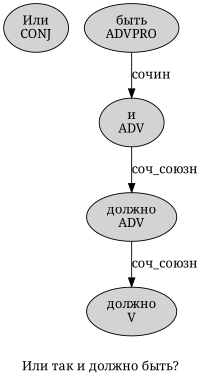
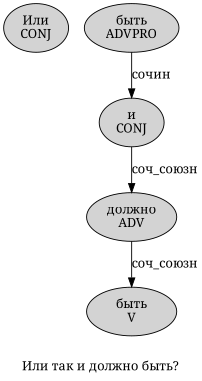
  digraph {
    fontname="Noto Serif"
    label="Или так и должно быть?"
    node [fillcolor=lightgray fontname="Noto Serif" penwidth=1 shape=ellipse style=filled]
    edge [fontname="Noto Serif"]
    n1 [label="Или\nCONJ"]
    n2 [label="быть\nADVPRO"]
-   n3 [label="и\nADV"]
+   n3 [label="и\nCONJ"]
    n4 [label="должно\nADV"]
-   n5 [label="должно\nV"]
+   n5 [label="быть\nV"]
    n2 -> n3 [label="сочин"]
    n3 -> n4 [label="соч_союзн"]
    n4 -> n5 [label="соч_союзн"]
  }
